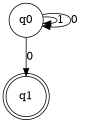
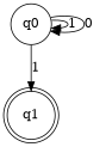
  digraph {
    rankdir=TB
    q0 [shape=circle]
    q1 [shape=doublecircle]
    q0 -> q0 [label=1]
    q0 -> q0 [label=0]
-   q0 -> q1 [label=0]
+   q0 -> q1 [label=1]
  }
